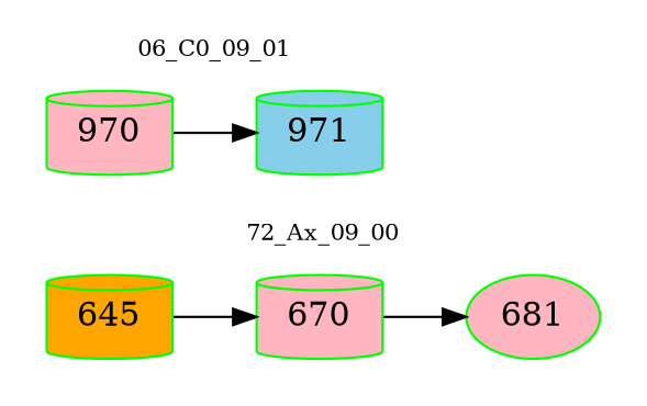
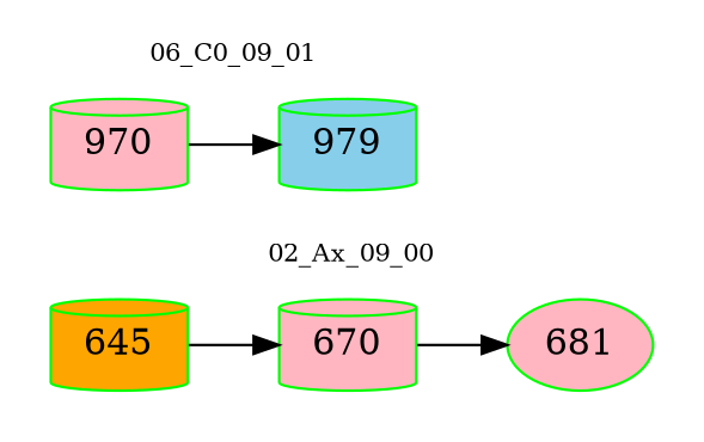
  digraph {
    rankdir=LR
    node [color=green fillcolor=lightpink shape=cylinder style=filled]
    edge [color=black]
    n1 [fillcolor=orange label=645]
    n2 [label=670]
    n3 [label=681 shape=ellipse]
    n4 [label=970]
-   n5 [fillcolor=skyblue label=971]
+   n5 [fillcolor=skyblue label=979]
    subgraph cluster_1 {
      color=white
      fontsize=10
-     label="72_Ax_09_00"
+     label="02_Ax_09_00"
      n1
      n2
      n3
    }
    subgraph cluster_2 {
      color=white
      fontsize=10
      label="06_C0_09_01"
      n4
      n5
    }
    n1 -> n2
    n2 -> n3
    n4 -> n5
  }
